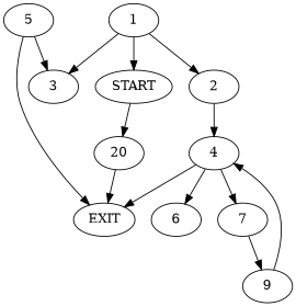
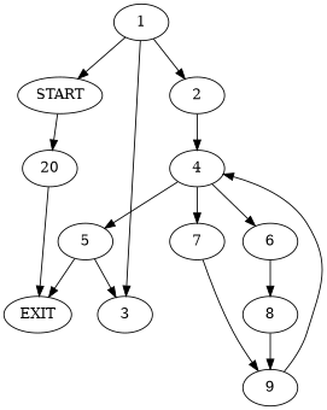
  digraph {
    n1 [label=START]
    n2 [label=20]
    1
    2
    3
    n6 [label=EXIT]
    4
    5
    6
    7
+   8
    9
    n1 -> n2
    n2 -> n6
    1 -> n1
    1 -> 2
    1 -> 3
    2 -> 4
-   4 -> n6
+   4 -> 5
    4 -> 6
    4 -> 7
    5 -> 3
    5 -> n6
+   6 -> 8
    7 -> 9
+   8 -> 9
    9 -> 4
  }
